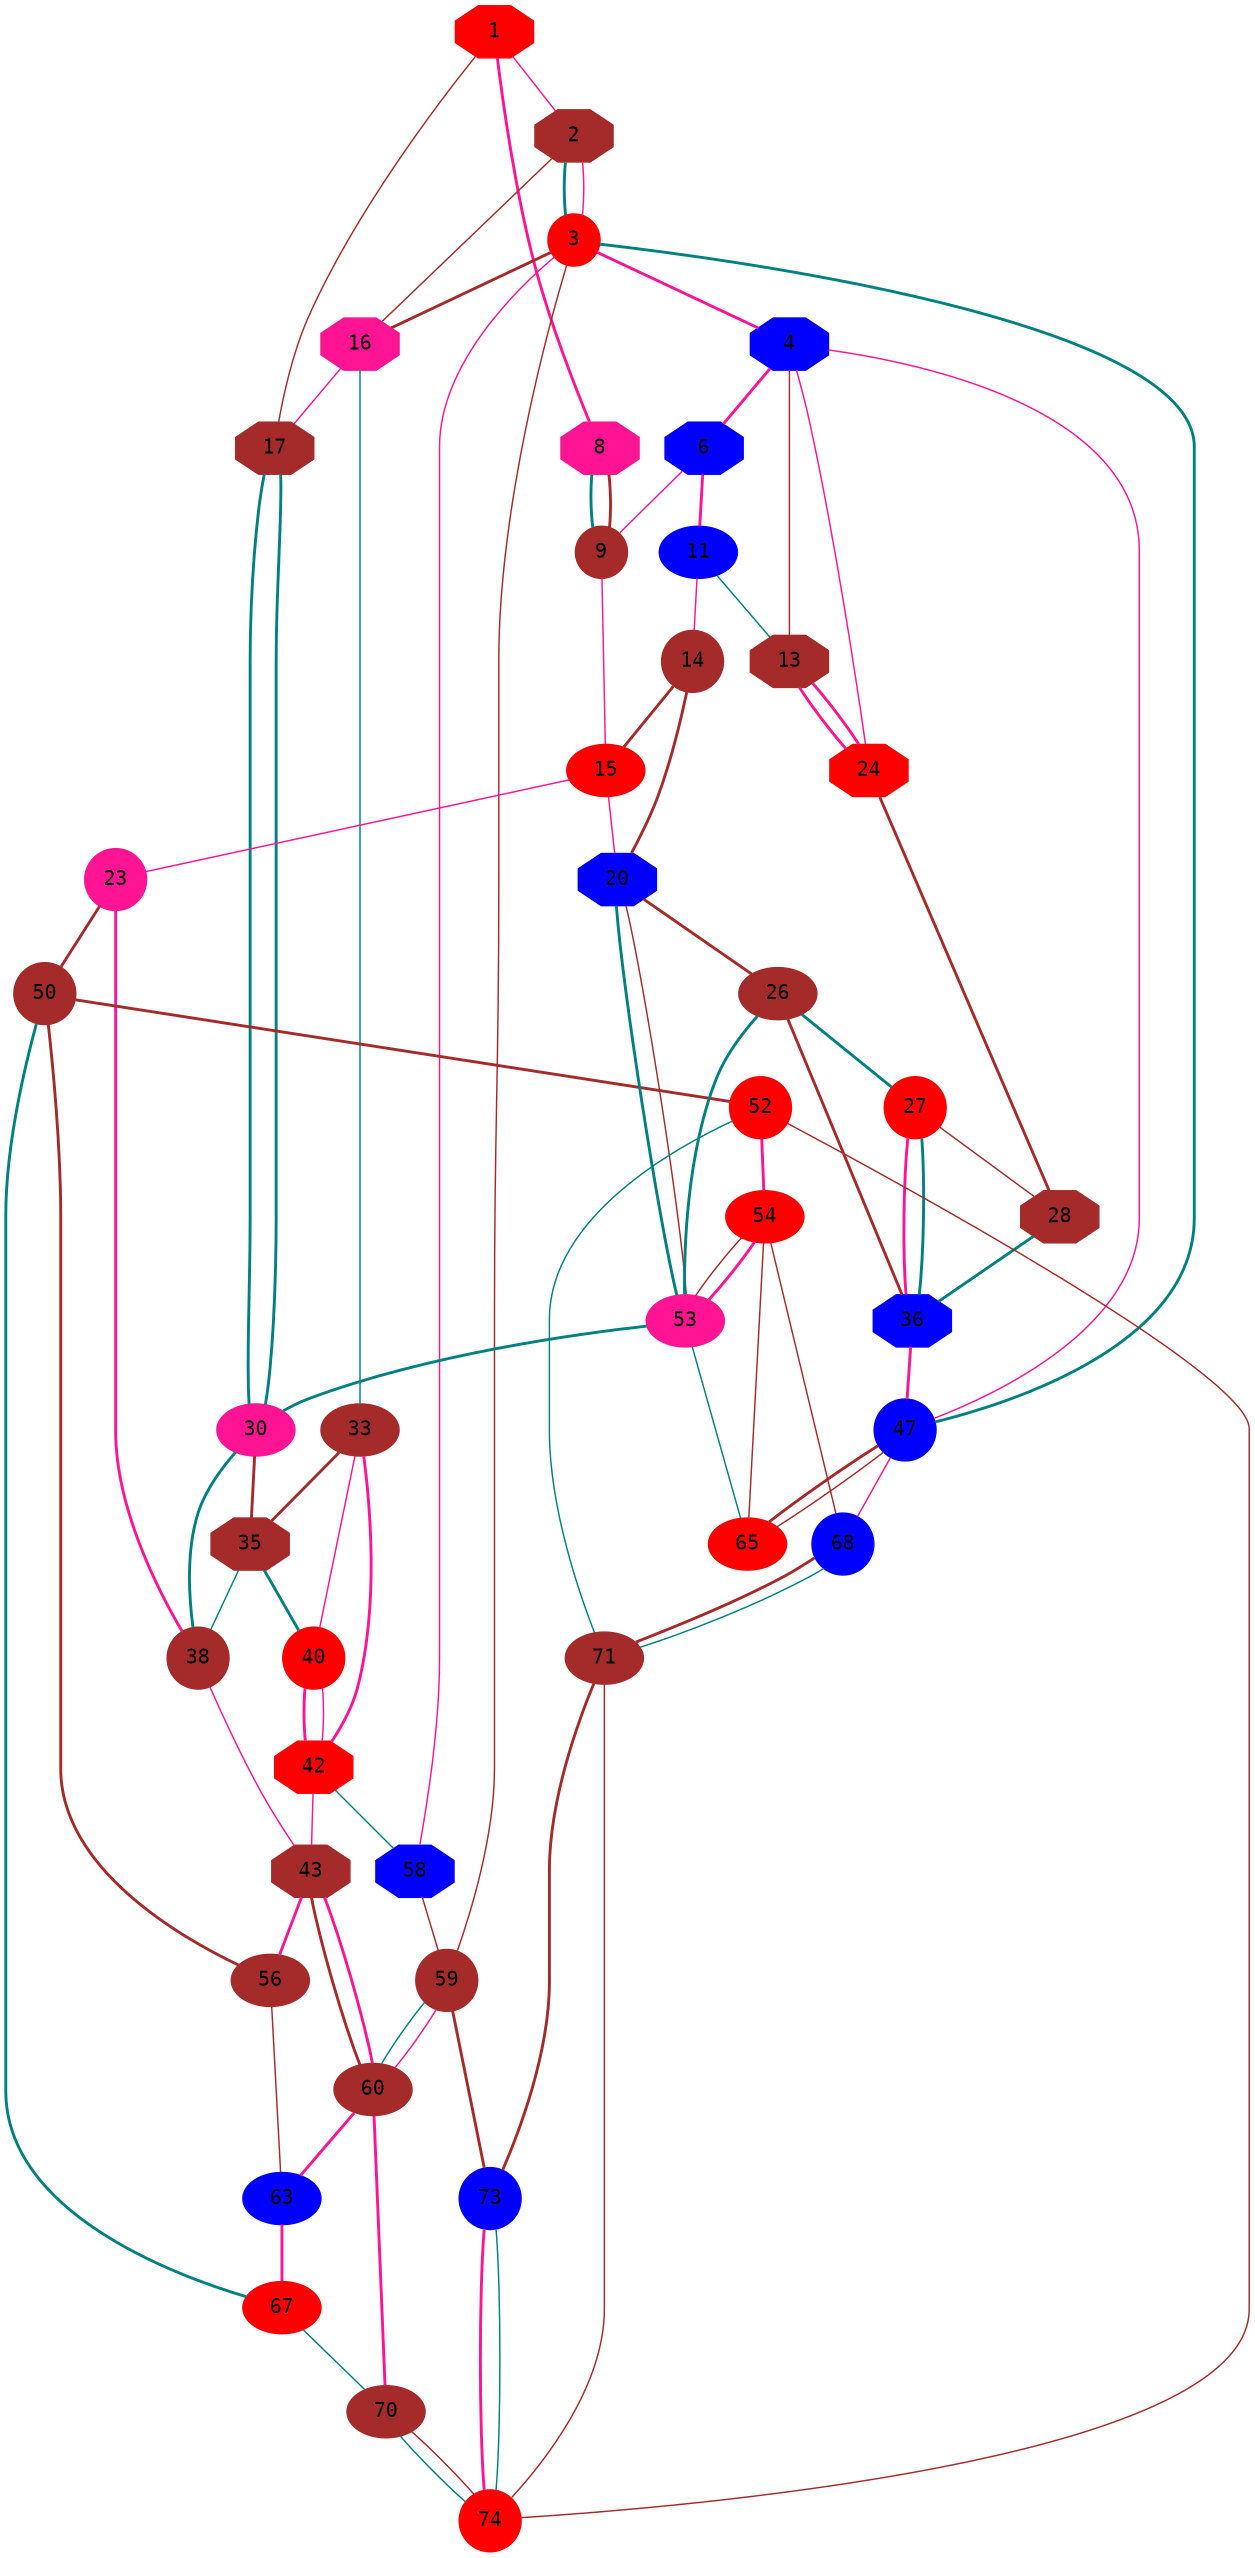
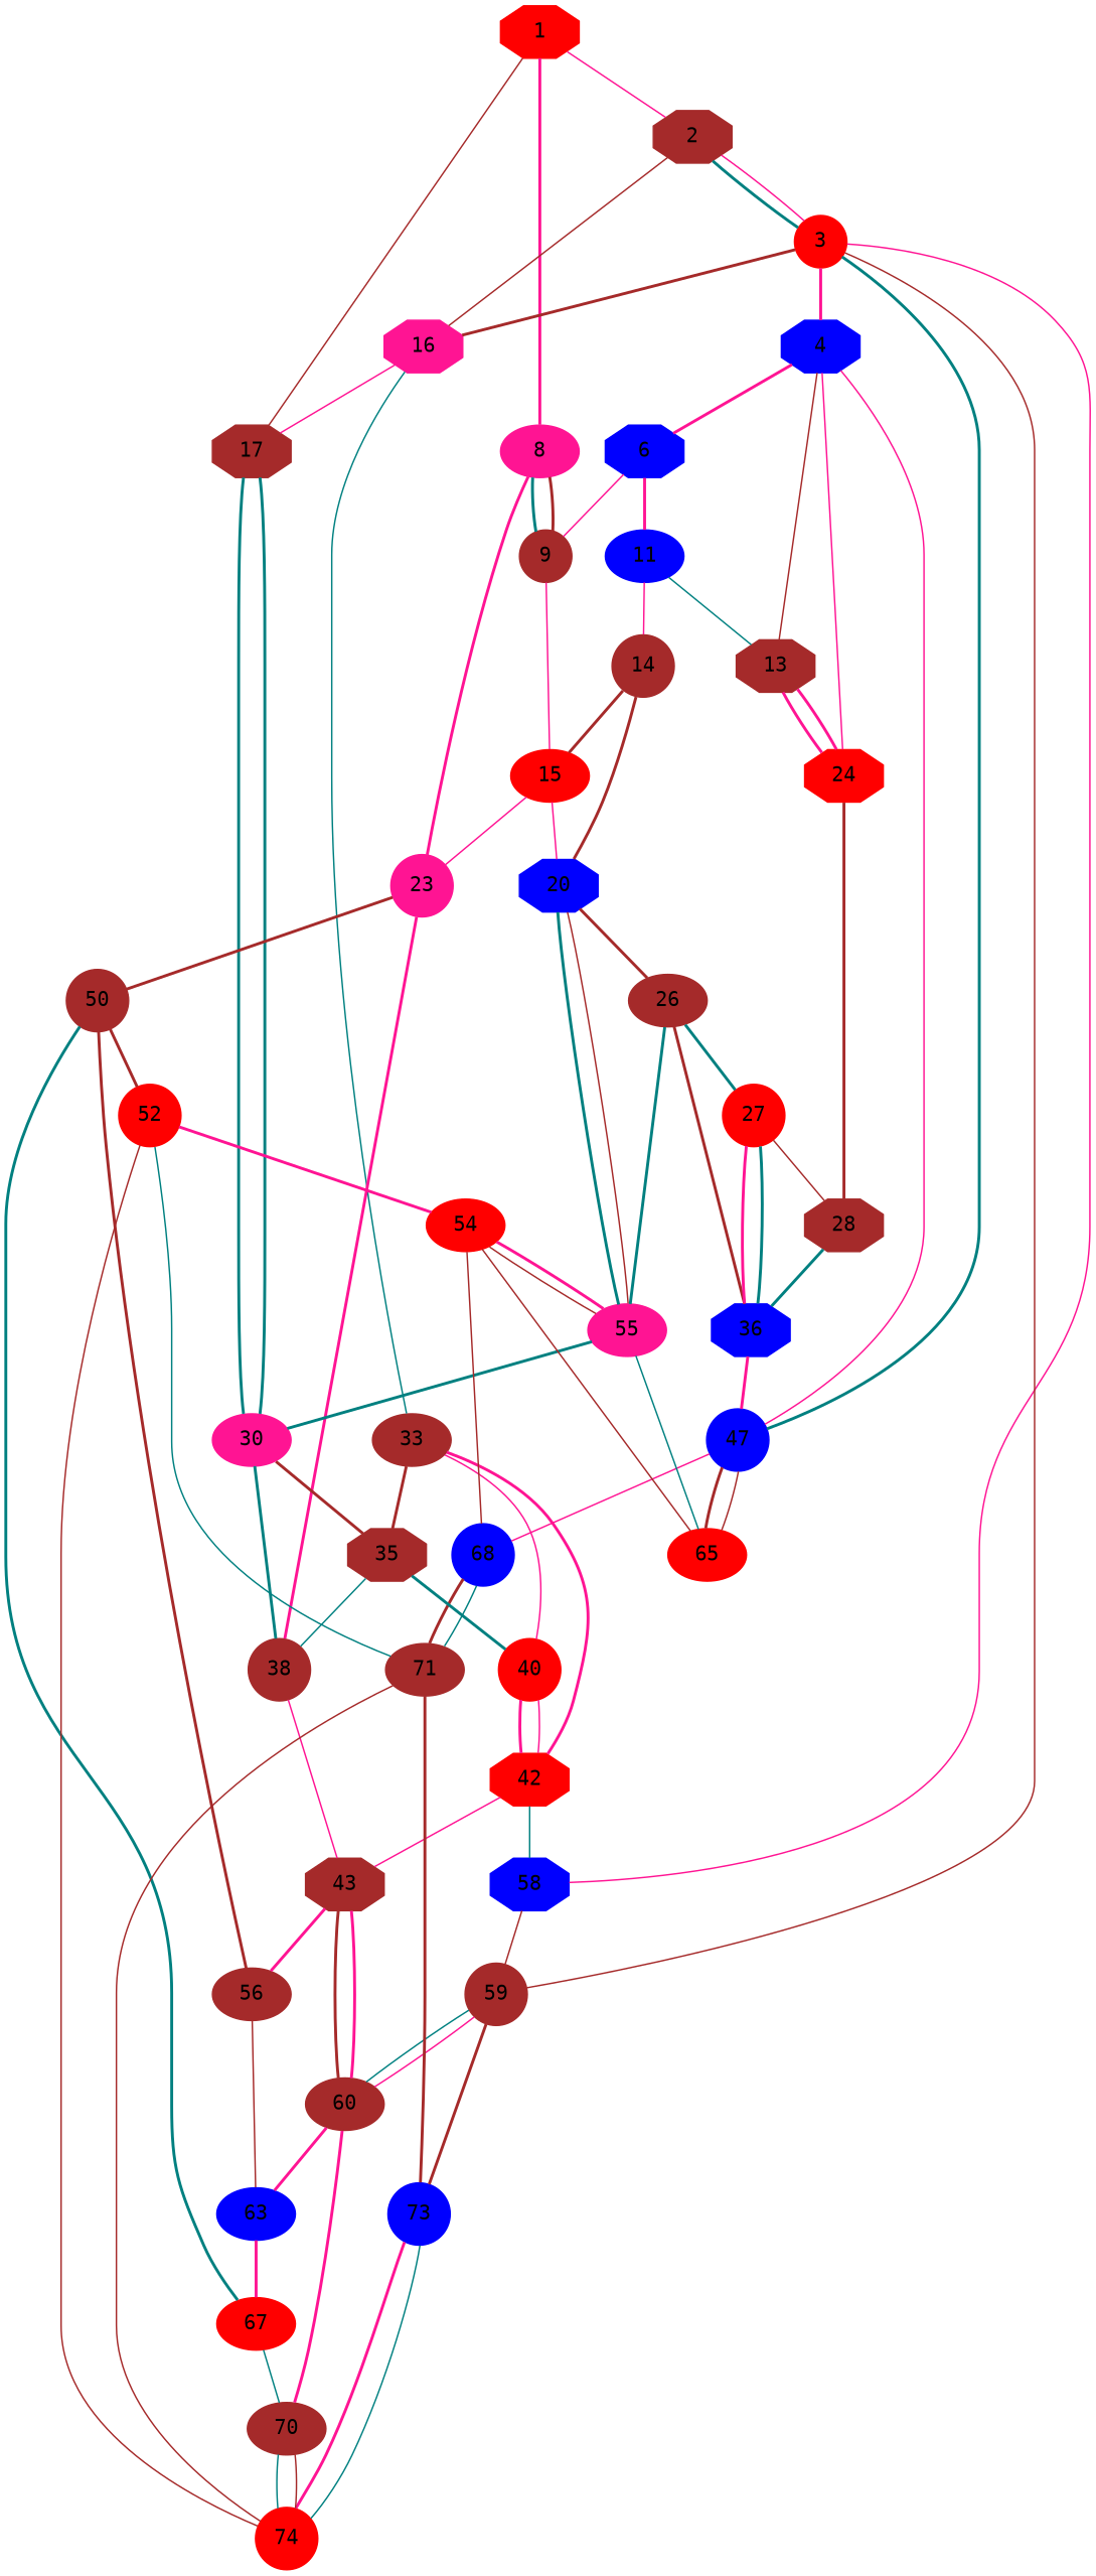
  graph {
    fontname="DejaVu Sans Mono"
    node [color=brown fontname="DejaVu Sans Mono" shape=octagon style=filled]
    edge [color=deeppink fontname="DejaVu Sans Mono" style=bold]
    1 [color=red super="+7"]
    2
-   8 [color=deeppink super="+22"]
+   8 [color=deeppink shape=ellipse super="+22"]
    17
    3 [color=red shape=circle super="+61"]
    16 [color=deeppink super="+32"]
    9 [shape=circle]
    23 [color=deeppink shape=circle super="+41"]
    30 [color=deeppink shape=ellipse super="+31"]
    4 [color=blue super="+5"]
    47 [color=blue shape=circle super="+48"]
    58 [color=blue]
    59 [shape=circle super="+72"]
    33 [shape=ellipse super="+34"]
    6 [color=blue super="+10"]
    13
    24 [color=red super="+25"]
    65 [color=red shape=ellipse]
    68 [color=blue shape=circle]
    60 [shape=ellipse super="+62"]
    73 [color=blue shape=circle]
    11 [color=blue shape=ellipse super="+12"]
    28 [super="+29"]
    15 [color=red shape=ellipse super="+19"]
    14 [shape=circle super="+18"]
    38 [shape=circle super="+39"]
    50 [shape=circle super="+51"]
    35 [super="+37"]
    20 [color=blue super="+21"]
    26 [shape=ellipse super="+49"]
-   55 [color=deeppink shape=ellipse super="+57" label=53]
+   55 [color=deeppink shape=ellipse super="+57"]
    40 [color=red shape=circle]
    42 [color=red super="+45"]
    27 [color=red shape=circle]
    36 [color=blue super="+46"]
    43 [super="+44"]
    56 [shape=ellipse]
    52 [color=red shape=circle super="+53"]
    67 [color=red shape=ellipse super="+69"]
    63 [color=blue shape=ellipse super="+64"]
    70 [shape=ellipse]
    71 [shape=ellipse super="+76"]
    54 [color=red shape=ellipse super="+66"]
    74 [color=red shape=circle super="+75"]
    1 -- 2 [style=solid]
    1 -- 8
    1 -- 17 [color=brown style=solid]
    2 -- 3 [color=teal]
    2 -- 3 [style=solid]
    2 -- 16 [color=brown style=solid]
    8 -- 9 [color=teal]
    8 -- 9 [color=brown]
+   8 -- 23
    17 -- 30 [color=teal]
    17 -- 30 [color=teal]
    3 -- 16 [color=brown]
    3 -- 4
    3 -- 47 [color=teal]
    3 -- 58 [style=solid]
    3 -- 59 [color=brown style=solid]
    16 -- 17 [style=solid]
    16 -- 33 [color=teal style=solid]
    9 -- 15 [style=solid]
    23 -- 38
    23 -- 50 [color=brown]
    30 -- 38 [color=teal]
    30 -- 35 [color=brown]
    4 -- 47 [style=solid]
    4 -- 6
    4 -- 13 [color=brown style=solid]
    4 -- 24 [style=solid]
    47 -- 65 [color=brown]
    47 -- 65 [color=brown style=solid]
    47 -- 68 [style=solid]
    58 -- 59 [color=brown style=solid]
    59 -- 60 [color=teal style=solid]
    59 -- 60 [style=solid]
    59 -- 73 [color=brown]
    33 -- 35 [color=brown]
    33 -- 40 [style=solid]
    33 -- 42
    6 -- 9 [style=solid]
    6 -- 11
    13 -- 24
    13 -- 24
    24 -- 28 [color=brown weight=2]
    68 -- 71 [color=brown]
    68 -- 71 [color=teal style=solid]
    60 -- 63
    60 -- 70
    73 -- 74
    73 -- 74 [color=teal style=solid]
    11 -- 13 [color=teal style=solid]
    11 -- 14 [style=solid weight=2]
    28 -- 36 [color=teal]
    15 -- 23 [style=solid]
    15 -- 20 [style=solid]
    14 -- 15 [color=brown]
    14 -- 20 [color=brown]
    38 -- 43 [style=solid]
    50 -- 56 [color=brown]
    50 -- 52 [color=brown]
    50 -- 67 [color=teal]
    35 -- 38 [color=teal style=solid]
    35 -- 40 [color=teal]
    20 -- 26 [color=brown]
    20 -- 55 [color=teal]
    20 -- 55 [color=brown style=solid]
    26 -- 55 [color=teal]
    26 -- 27 [color=teal]
    26 -- 36 [color=brown]
    55 -- 30 [color=teal]
    55 -- 65 [color=teal style=solid]
    40 -- 42
    40 -- 42 [style=solid]
    42 -- 58 [color=teal style=solid]
    42 -- 43 [style=solid]
    27 -- 28 [color=brown style=solid]
    27 -- 36
    27 -- 36 [color=teal]
    36 -- 47
    43 -- 60 [color=brown]
    43 -- 60
    43 -- 56
    56 -- 63 [color=brown style=solid]
    52 -- 71 [color=teal style=solid]
    52 -- 54
    52 -- 74 [color=brown style=solid]
    67 -- 70 [color=teal style=solid]
    63 -- 67 [weight=2]
    70 -- 74 [color=teal style=solid]
    70 -- 74 [color=brown style=solid]
    71 -- 73 [color=brown]
    71 -- 74 [color=brown style=solid]
    54 -- 65 [color=brown style=solid]
    54 -- 68 [color=brown style=solid]
    54 -- 55 [color=brown style=solid]
    54 -- 55
  }
